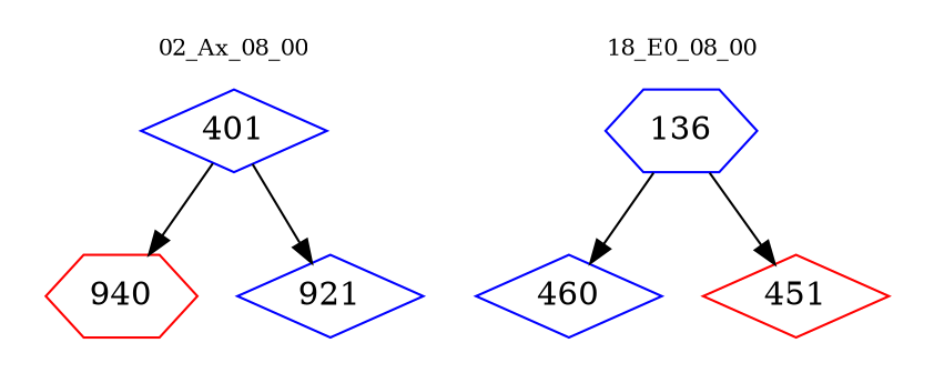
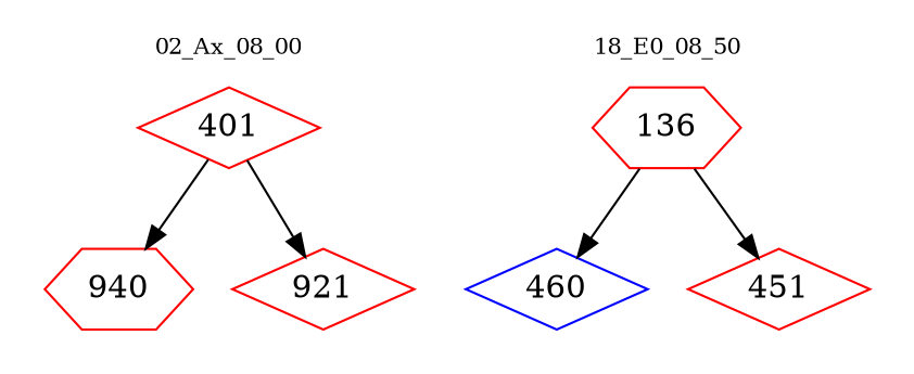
  digraph {
    node [color=blue shape=diamond]
    edge [color=black]
-   n1 [label=401]
+   n1 [color=red label=401]
    n2 [color=red label=940 shape=hexagon]
-   n3 [label=921]
-   n4 [label=136 shape=hexagon]
+   n3 [color=red label=921]
+   n4 [color=red label=136 shape=hexagon]
    n5 [label=460]
    n6 [color=red label=451]
    subgraph cluster_1 {
      color=white
      fontsize=10
      label="02_Ax_08_00"
      n1
      n2
      n3
    }
    subgraph cluster_2 {
      color=white
      fontsize=10
-     label="18_E0_08_00"
+     label="18_E0_08_50"
      n4
      n5
      n6
    }
    n1 -> n2
    n1 -> n3
    n4 -> n5
    n4 -> n6
  }
